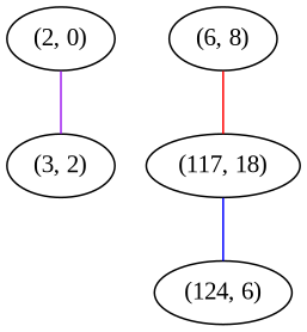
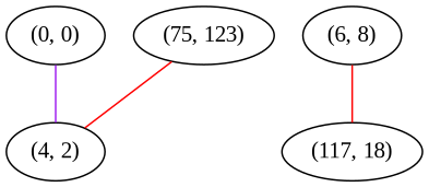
  graph {
    fontname="Liberation Serif"
    node [fontname="Liberation Serif"]
    edge [color=red fontname="Liberation Serif" weight=1]
-   "(0, 0)" [label="(2, 0)"]
-   "(4, 2)" [label="(3, 2)"]
+   "(0, 0)"
+   "(4, 2)"
    n3 [label="(117, 18)"]
    "(6, 8)"
-   "(124, 6)"
+   "(75, 123)"
    "(0, 0)" -- "(4, 2)" [color=purple weight=4]
-   n3 -- "(124, 6)" [color=blue weight=3]
    "(6, 8)" -- n3
+   "(75, 123)" -- "(4, 2)"
  }
